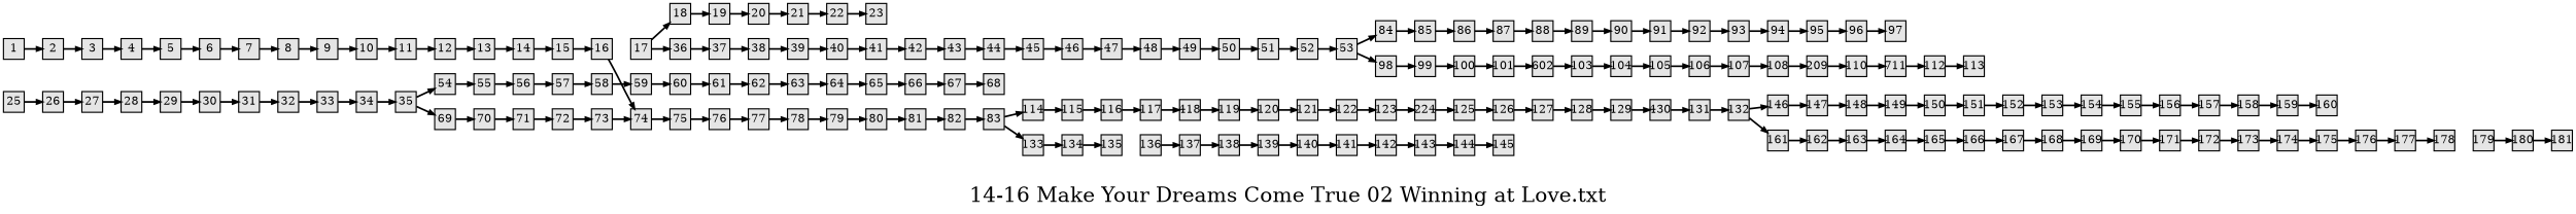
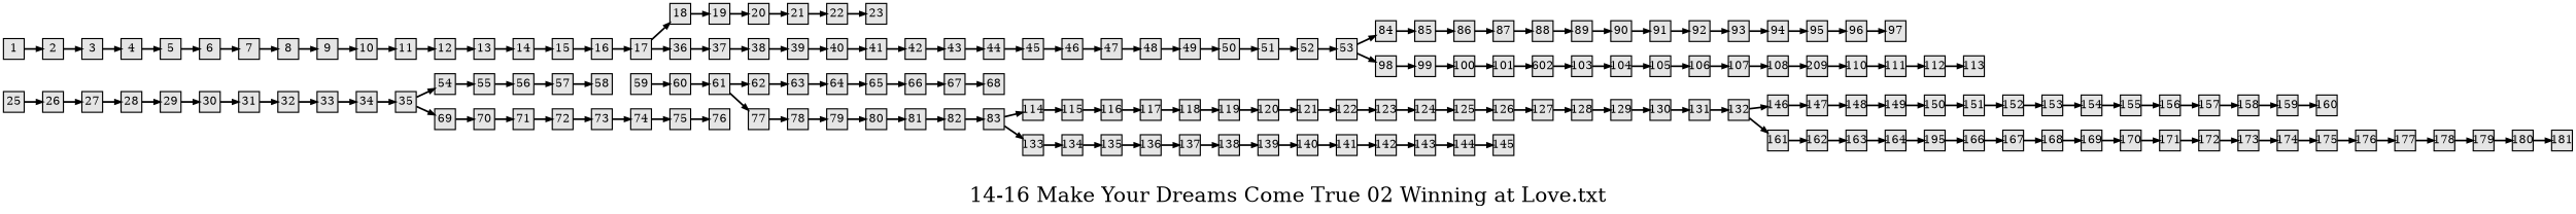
  digraph {
    fontsize=36
    label="14-16 Make Your Dreams Come True 02 Winning at Love.txt"
    nodesep=0.35
    ordering=out
    rankdir=LR
    ranksep=0.45
    node [fillcolor=grey90 fixedsize=true fontsize=20 labelfloat=true margin="0,0" penwidth=2 regular=true shape=rect style=filled]
    edge [fontsize=12 labelfloat=true penwidth=3]
    1
    2
    3
    4
    5
    6
    7
    8
    9
    10
    11
    12
    13
    14
    15
    16
    17
    18
    36
    19
    37
    20
    38
    21
    22
    23
    25
    26
    27
    28
    29
    30
    31
    32
    33
    34
    35
    54
    69
    55
    70
    56
    71
    39
    40
    41
    42
    43
    44
    45
    46
    47
    48
    49
    50
    51
    52
    53
    84
    98
    85
    99
    86
    100
    57
    58
    59
    60
    61
    62
    63
    64
    65
    66
    67
    68
    72
    73
    74
    75
    76
    77
    78
    79
    80
    81
    82
    83
    114
    133
    115
    134
    116
    135
    87
    88
    89
    90
    91
    92
    93
    94
    95
    96
    97
    101
    n107 [label=602]
    103
    104
    105
    106
    107
    108
    n114 [label=209]
    110
-   111 [label=711]
+   111
    112
    113
    117
-   118 [label=418]
+   118
    119
    120
    121
    122
    123
-   124 [label=224]
+   124
    125
    126
    127
    128
    129
-   130 [label=430]
+   130
    131
    132
    146
    161
    147
    162
    148
    163
    136
    137
    138
    139
    140
    141
    142
    143
    144
    145
    149
    150
    151
    152
    153
    154
    155
    156
    157
    158
    159
    160
    164
-   165
+   165 [label=195]
    166
    167
    168
    169
    170
    171
    172
    173
    174
    175
    176
    177
    178
    179
    180
    181
    1 -> 2
    2 -> 3
    3 -> 4
    4 -> 5
    5 -> 6
    6 -> 7
    7 -> 8
    8 -> 9
    9 -> 10
    10 -> 11
    11 -> 12
    12 -> 13
    13 -> 14
    14 -> 15
    15 -> 16
-   16 -> 74
+   16 -> 17
    17 -> 18
    17 -> 36
    18 -> 19
    36 -> 37
    19 -> 20
    37 -> 38
    20 -> 21
    38 -> 39
    21 -> 22
    22 -> 23
    25 -> 26
    26 -> 27
    27 -> 28
    28 -> 29
    29 -> 30
    30 -> 31
    31 -> 32
    32 -> 33
    33 -> 34
    34 -> 35
    35 -> 54
    35 -> 69
    54 -> 55
    69 -> 70
    55 -> 56
    70 -> 71
    56 -> 57
    71 -> 72
    39 -> 40
    40 -> 41
    41 -> 42
    42 -> 43
    43 -> 44
    44 -> 45
    45 -> 46
    46 -> 47
    47 -> 48
    48 -> 49
    49 -> 50
    50 -> 51
    51 -> 52
    52 -> 53
    53 -> 84
    53 -> 98
    84 -> 85
    98 -> 99
    85 -> 86
    99 -> 100
    86 -> 87
    100 -> 101
    57 -> 58
-   58 -> 59
    59 -> 60
    60 -> 61
    61 -> 62
    62 -> 63
    63 -> 64
    64 -> 65
    65 -> 66
    66 -> 67
    67 -> 68
    72 -> 73
    73 -> 74
    74 -> 75
    75 -> 76
-   76 -> 77
+   61 -> 77
    77 -> 78
    78 -> 79
    79 -> 80
    80 -> 81
    81 -> 82
    82 -> 83
    83 -> 114
    83 -> 133
    114 -> 115
    133 -> 134
    115 -> 116
    134 -> 135
    116 -> 117
+   135 -> 136
    87 -> 88
    88 -> 89
    89 -> 90
    90 -> 91
    91 -> 92
    92 -> 93
    93 -> 94
    94 -> 95
    95 -> 96
    96 -> 97
    101 -> n107
    n107 -> 103
    103 -> 104
    104 -> 105
    105 -> 106
    106 -> 107
    107 -> 108
    108 -> n114
    n114 -> 110
    110 -> 111
    111 -> 112
    112 -> 113
    117 -> 118
    118 -> 119
    119 -> 120
    120 -> 121
    121 -> 122
    122 -> 123
    123 -> 124
    124 -> 125
    125 -> 126
    126 -> 127
    127 -> 128
    128 -> 129
    129 -> 130
    130 -> 131
    131 -> 132
    132 -> 146
    132 -> 161
    146 -> 147
    161 -> 162
    147 -> 148
    162 -> 163
    148 -> 149
    163 -> 164
    136 -> 137
    137 -> 138
    138 -> 139
    139 -> 140
    140 -> 141
    141 -> 142
    142 -> 143
    143 -> 144
    144 -> 145
    149 -> 150
    150 -> 151
    151 -> 152
    152 -> 153
    153 -> 154
    154 -> 155
    155 -> 156
    156 -> 157
    157 -> 158
    158 -> 159
    159 -> 160
    164 -> 165
    165 -> 166
    166 -> 167
    167 -> 168
    168 -> 169
    169 -> 170
    170 -> 171
    171 -> 172
    172 -> 173
    173 -> 174
    174 -> 175
    175 -> 176
    176 -> 177
    177 -> 178
+   178 -> 179
    179 -> 180
    180 -> 181
  }
